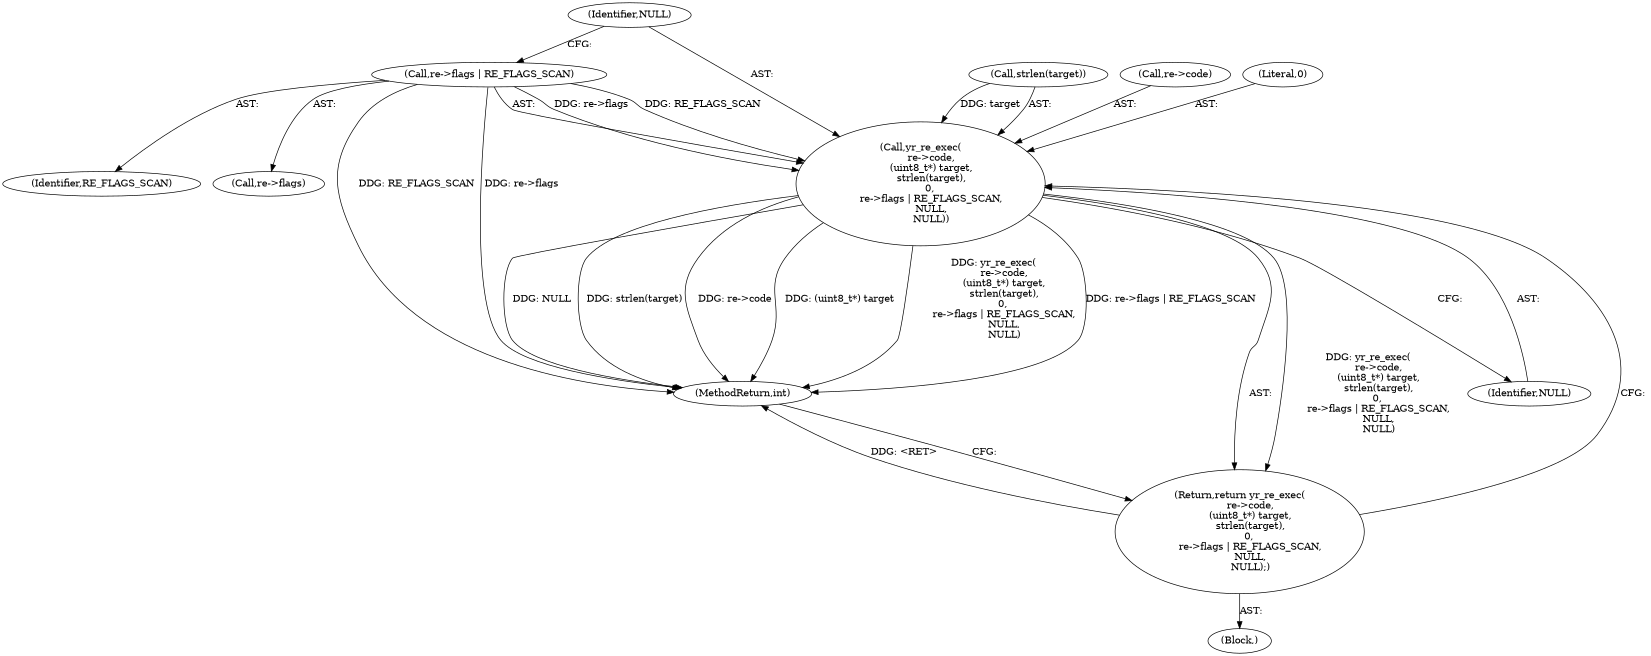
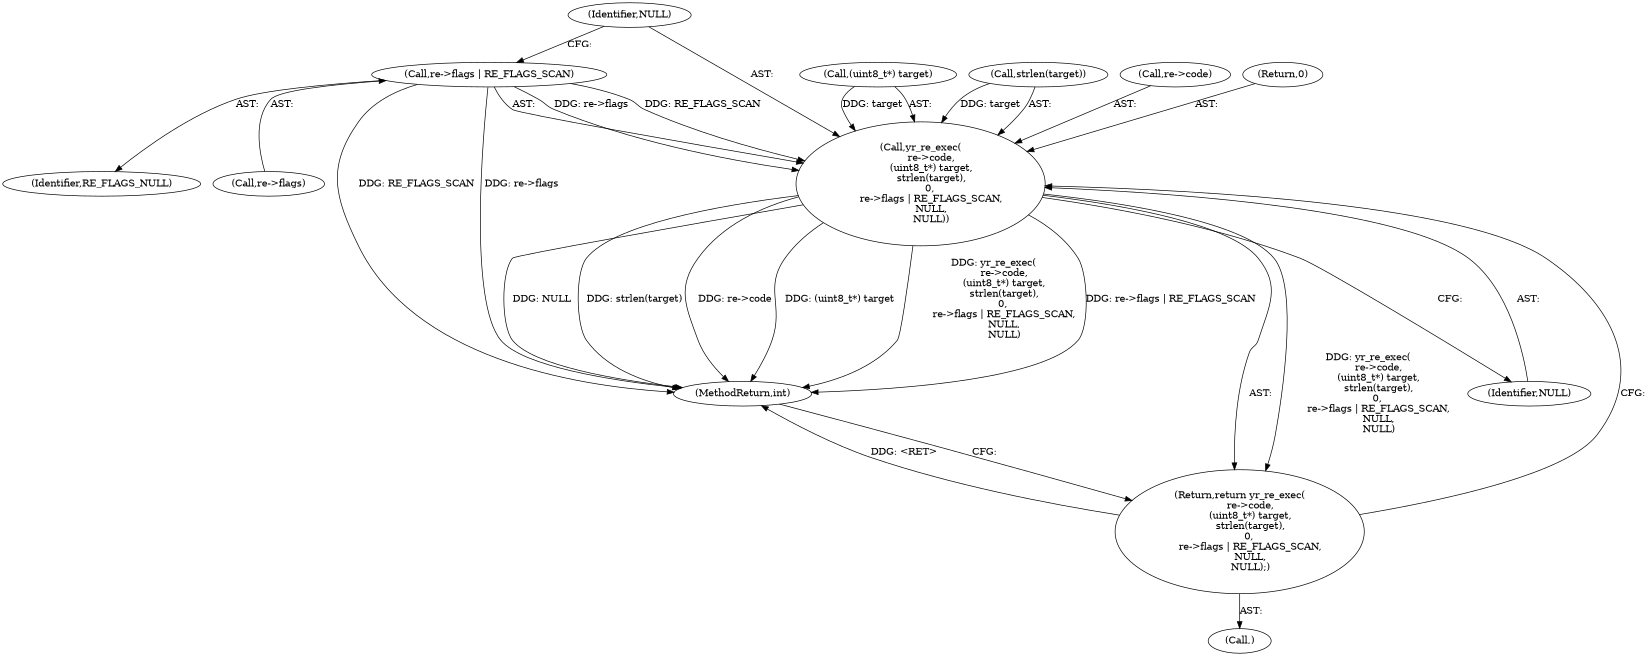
  digraph {
    n1 [label="(Call,re->flags | RE_FLAGS_SCAN)"]
    n2 [label="(Call,yr_re_exec(\n       re->code,\n       (uint8_t*) target,\n       strlen(target),\n      0,\n       re->flags | RE_FLAGS_SCAN,\n       NULL,\n       NULL))"]
-   n3 [label="(Identifier,RE_FLAGS_SCAN)"]
+   n3 [label="(Identifier,RE_FLAGS_NULL)"]
    n4 [label="(MethodReturn,int)"]
    n5 [label="(Return,return yr_re_exec(\n       re->code,\n       (uint8_t*) target,\n       strlen(target),\n      0,\n       re->flags | RE_FLAGS_SCAN,\n       NULL,\n       NULL);)"]
    n6 [label="(Identifier,NULL)"]
-   n7 [label="(Block,)"]
+   n7 [label="(Call,)"]
    n8 [label="(Identifier,NULL)"]
+   n9 [label="(Call,(uint8_t*) target)"]
    n10 [label="(Call,strlen(target))"]
    n11 [label="(Call,re->code)"]
    n12 [label="(Call,re->flags)"]
-   n13 [label="(Literal,0)"]
+   n13 [label="(Return,0)"]
    n1 -> n2 [label="AST: "]
    n1 -> n2 [label="DDG: re->flags"]
    n1 -> n2 [label="DDG: RE_FLAGS_SCAN"]
    n1 -> n3 [label="AST: "]
    n1 -> n4 [label="DDG: RE_FLAGS_SCAN"]
    n1 -> n4 [label="DDG: re->flags"]
    n2 -> n4 [label="DDG: yr_re_exec(\n       re->code,\n       (uint8_t*) target,\n       strlen(target),\n      0,\n       re->flags | RE_FLAGS_SCAN,\n       NULL,\n       NULL)"]
    n2 -> n4 [label="DDG: re->flags | RE_FLAGS_SCAN"]
    n2 -> n4 [label="DDG: NULL"]
    n2 -> n4 [label="DDG: strlen(target)"]
    n2 -> n4 [label="DDG: re->code"]
    n2 -> n4 [label="DDG: (uint8_t*) target"]
    n2 -> n5 [label="AST: "]
    n2 -> n5 [label="DDG: yr_re_exec(\n       re->code,\n       (uint8_t*) target,\n       strlen(target),\n      0,\n       re->flags | RE_FLAGS_SCAN,\n       NULL,\n       NULL)"]
    n2 -> n6 [label="CFG: "]
    n4 -> n5 [label="CFG: "]
    n5 -> n2 [label="CFG: "]
    n5 -> n4 [label="DDG: <RET>"]
    n5 -> n7 [label="AST: "]
    n6 -> n2 [label="AST: "]
    n8 -> n1 [label="CFG: "]
    n8 -> n2 [label="AST: "]
+   n9 -> n2 [label="AST: "]
+   n9 -> n2 [label="DDG: target"]
    n10 -> n2 [label="AST: "]
    n10 -> n2 [label="DDG: target"]
    n11 -> n2 [label="AST: "]
-   n1 -> n12 [label="AST: "]
+   n12 -> n1 [label="AST: "]
    n13 -> n2 [label="AST: "]
  }
